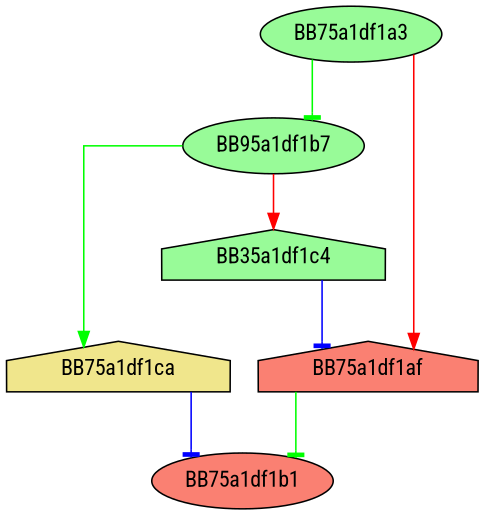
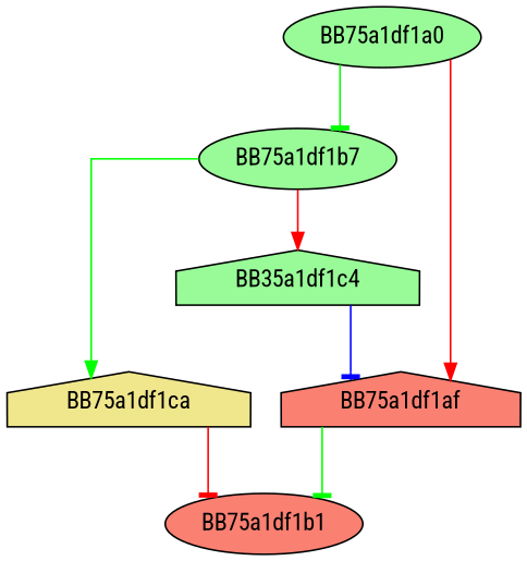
  digraph {
    fontname="Roboto Condensed"
    splines=ortho
    node [fillcolor=palegreen fontname="Roboto Condensed" shape=ellipse style=filled]
    edge [arrowhead=tee color=green fontname="Roboto Condensed"]
-   BB75a1df1a0 [label=BB75a1df1a3]
-   BB75a1df1b7 [label=BB95a1df1b7]
+   BB75a1df1a0
+   BB75a1df1b7
    BB75a1df1af [fillcolor=salmon shape=house]
    BB75a1df1ca [fillcolor=khaki shape=house]
    n5 [label=BB35a1df1c4 shape=house]
    BB75a1df1b1 [fillcolor=salmon]
    BB75a1df1a0 -> BB75a1df1b7
    BB75a1df1a0 -> BB75a1df1af [arrowhead=normal color=red]
    BB75a1df1b7 -> BB75a1df1ca [arrowhead=normal]
    BB75a1df1b7 -> n5 [arrowhead=normal color=red]
    BB75a1df1af -> BB75a1df1b1
-   BB75a1df1ca -> BB75a1df1b1 [color=blue]
+   BB75a1df1ca -> BB75a1df1b1 [color=red]
    n5 -> BB75a1df1af [color=blue]
  }
